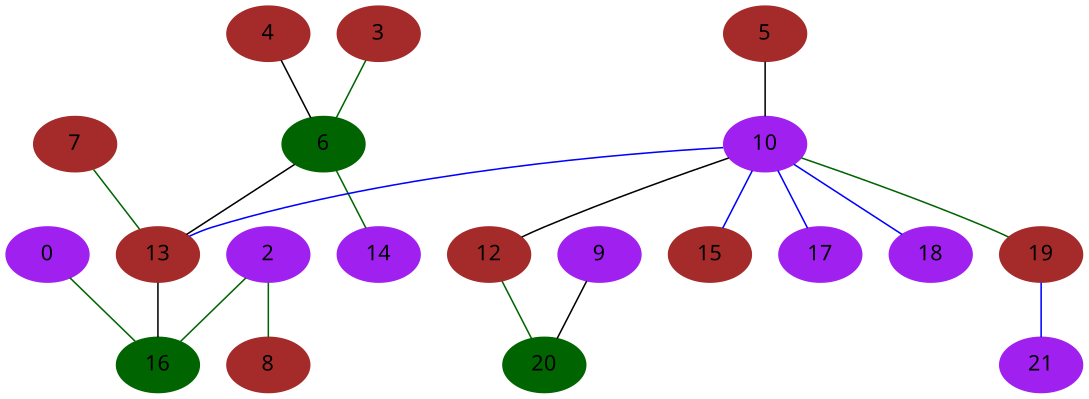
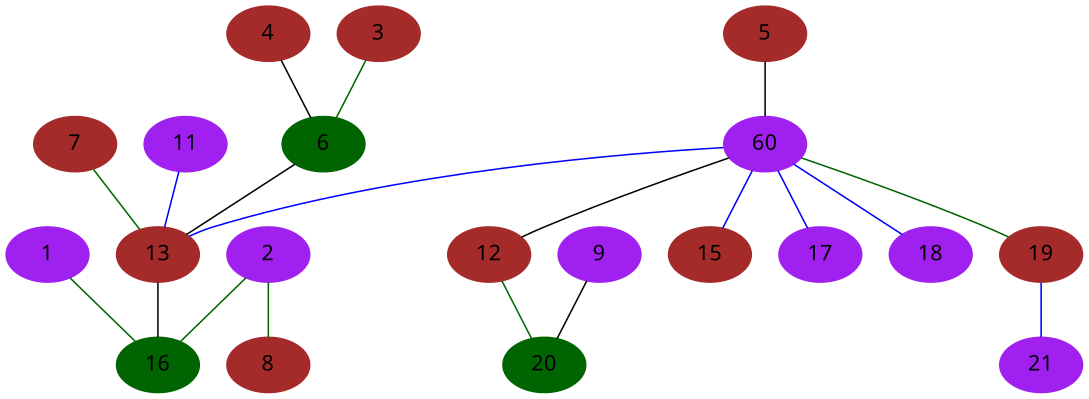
  graph {
    fontname="Noto Sans"
    node [color=purple fontname="Noto Sans" style=filled]
    edge [color=darkgreen fontname="Noto Sans" weight=1.0]
    16 [color=darkgreen]
-   1 [label=0]
+   1
    2
    8 [color=brown]
    3 [color=brown]
    6 [color=darkgreen]
    13 [color=brown]
-   14
    4 [color=brown]
    5 [color=brown]
-   10
+   10 [label=60]
    12 [color=brown]
    15 [color=brown]
    17
    18
    19 [color=brown]
    7 [color=brown]
    20 [color=darkgreen]
    9
    21
+   11
    1 -- 16
    2 -- 16
    2 -- 8
    3 -- 6
    6 -- 13 [color=black]
-   6 -- 14
    13 -- 16 [color=black]
    4 -- 6 [color=black]
    5 -- 10 [color=black]
    10 -- 13 [color=blue]
    10 -- 12 [color=black]
    10 -- 15 [color=blue]
    10 -- 17 [color=blue]
    10 -- 18 [color=blue]
    10 -- 19
    12 -- 20
    19 -- 21 [color=blue]
    7 -- 13
    9 -- 20 [color=black]
+   11 -- 13 [color=blue]
  }
